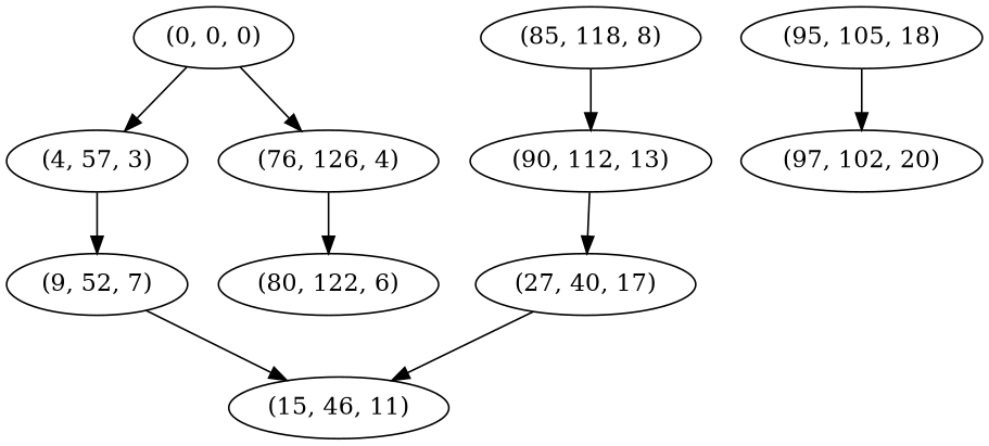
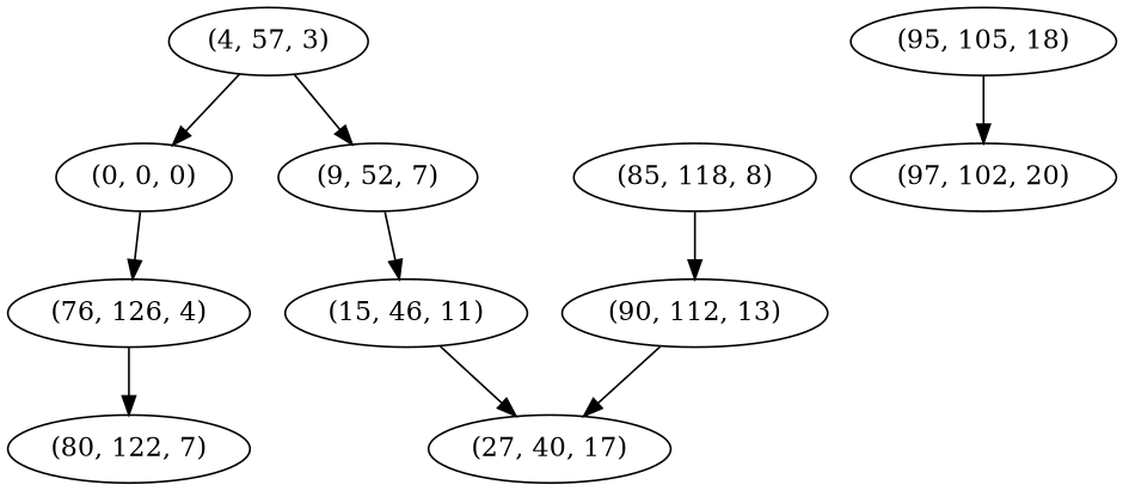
  digraph {
    "(0, 0, 0)"
    "(4, 57, 3)"
    "(76, 126, 4)"
    "(9, 52, 7)"
-   "(80, 122, 6)"
+   "(80, 122, 6)" [label="(80, 122, 7)"]
    "(15, 46, 11)"
    "(27, 40, 17)"
    "(85, 118, 8)"
    "(90, 112, 13)"
    "(95, 105, 18)"
    "(97, 102, 20)"
-   "(0, 0, 0)" -> "(4, 57, 3)"
+   "(4, 57, 3)" -> "(0, 0, 0)"
    "(0, 0, 0)" -> "(76, 126, 4)"
    "(4, 57, 3)" -> "(9, 52, 7)"
    "(76, 126, 4)" -> "(80, 122, 6)"
    "(9, 52, 7)" -> "(15, 46, 11)"
-   "(27, 40, 17)" -> "(15, 46, 11)"
+   "(15, 46, 11)" -> "(27, 40, 17)"
    "(85, 118, 8)" -> "(90, 112, 13)"
    "(90, 112, 13)" -> "(27, 40, 17)"
    "(95, 105, 18)" -> "(97, 102, 20)"
  }
